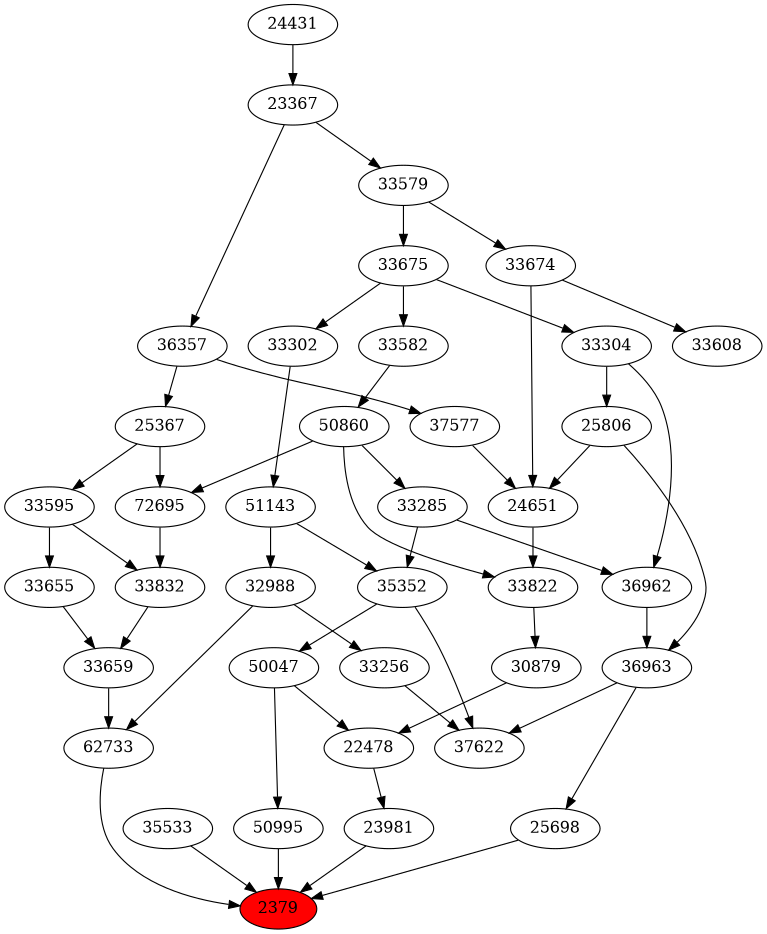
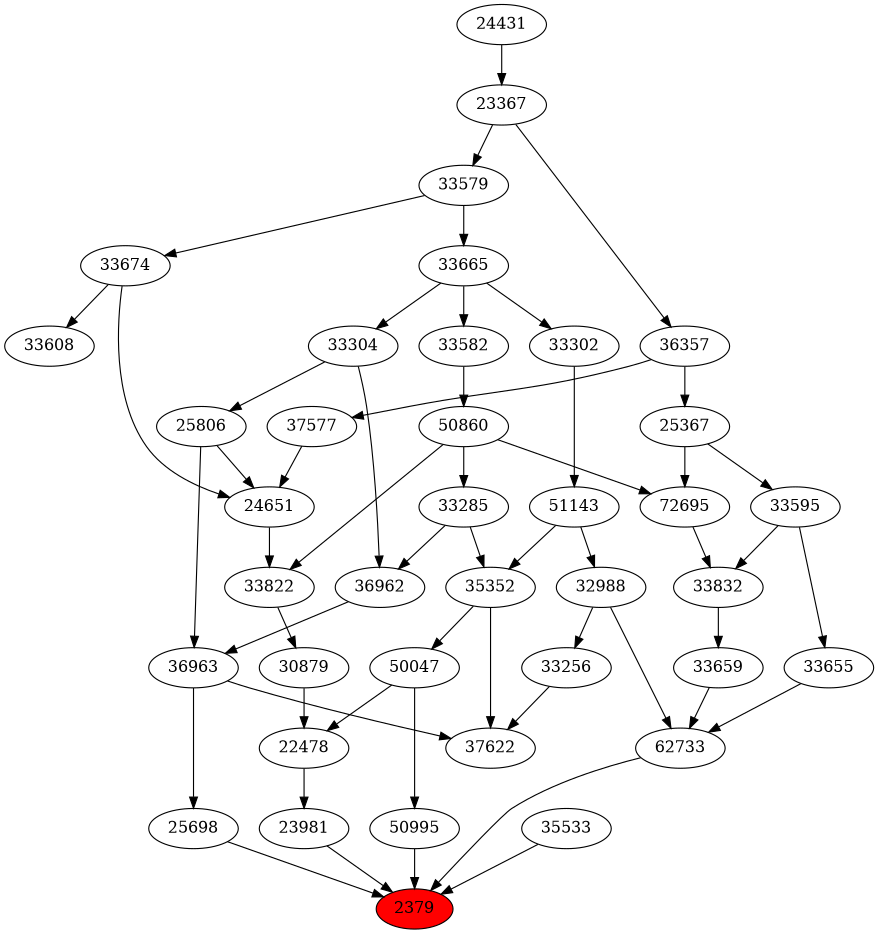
  strict digraph {
    n1 [fillcolor=red label=2379 style=filled]
    n2 [label=23981]
    n3 [label=35533]
    n4 [label=50995]
    n5 [label=25698]
    n6 [label=62733]
    n7 [label=22478]
    n8 [label=50047]
    n9 [label=36963]
    n10 [label=37622]
    n11 [label=32988]
    n12 [label=33256]
    n13 [label=33659]
    n14 [label=30879]
    n15 [label=35352]
    n16 [label=50860]
    n17 [label=33822]
    n18 [label=33285]
    n19 [label=72695]
    n20 [label=36962]
    n21 [label=33832]
    n22 [label=25806]
    n23 [label=24651]
    n24 [label=51143]
    n25 [label=33655]
    n26 [label=33582]
    n27 [label=33304]
    n28 [label=33302]
    n29 [label=33595]
-   n30 [label=33675]
+   n30 [label=33665]
    n31 [label=25367]
    n32 [label=33608]
    n33 [label=37577]
    n34 [label=33579]
    n35 [label=33674]
    n36 [label=36357]
    n37 [label=23367]
    n38 [label=24431]
    n2 -> n1
    n3 -> n1
    n4 -> n1
    n5 -> n1
    n6 -> n1
    n7 -> n2
    n8 -> n4
    n8 -> n7
    n9 -> n5
    n9 -> n10
    n11 -> n6
    n11 -> n12
    n12 -> n10
    n13 -> n6
    n14 -> n7
    n15 -> n8
    n15 -> n10
    n16 -> n17
    n16 -> n18
    n16 -> n19
    n17 -> n14
    n18 -> n15
    n18 -> n20
    n19 -> n21
    n20 -> n9
    n21 -> n13
    n22 -> n9
    n22 -> n23
    n23 -> n17
    n24 -> n11
    n24 -> n15
-   n25 -> n13
+   n25 -> n6
    n26 -> n16
    n27 -> n20
    n27 -> n22
    n28 -> n24
    n29 -> n21
    n29 -> n25
    n30 -> n26
    n30 -> n27
    n30 -> n28
    n31 -> n19
    n31 -> n29
    n33 -> n23
    n34 -> n30
    n34 -> n35
    n35 -> n23
    n35 -> n32
    n36 -> n31
    n36 -> n33
    n37 -> n34
    n37 -> n36
    n38 -> n37
  }
